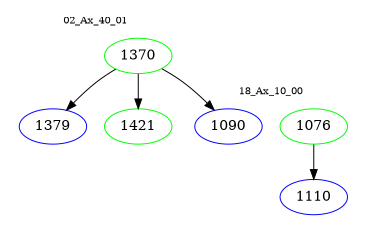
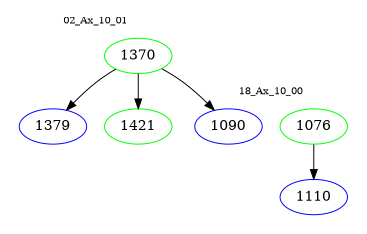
  digraph {
    node [color=green]
    edge [color=black]
    n1 [label=1076]
    n2 [color=blue label=1090]
    n3 [color=blue label=1110]
    n4 [label=1370]
    n5 [color=blue label=1379]
    n6 [label=1421]
    subgraph cluster_1 {
      color=white
      fontsize=10
      label="18_Ax_10_00"
      n1
      n2
      n3
    }
    subgraph cluster_2 {
      color=white
      fontsize=10
-     label="02_Ax_40_01"
+     label="02_Ax_10_01"
      n4
      n5
      n6
    }
    n1 -> n3
    n4 -> n2
    n4 -> n5
    n4 -> n6
  }
